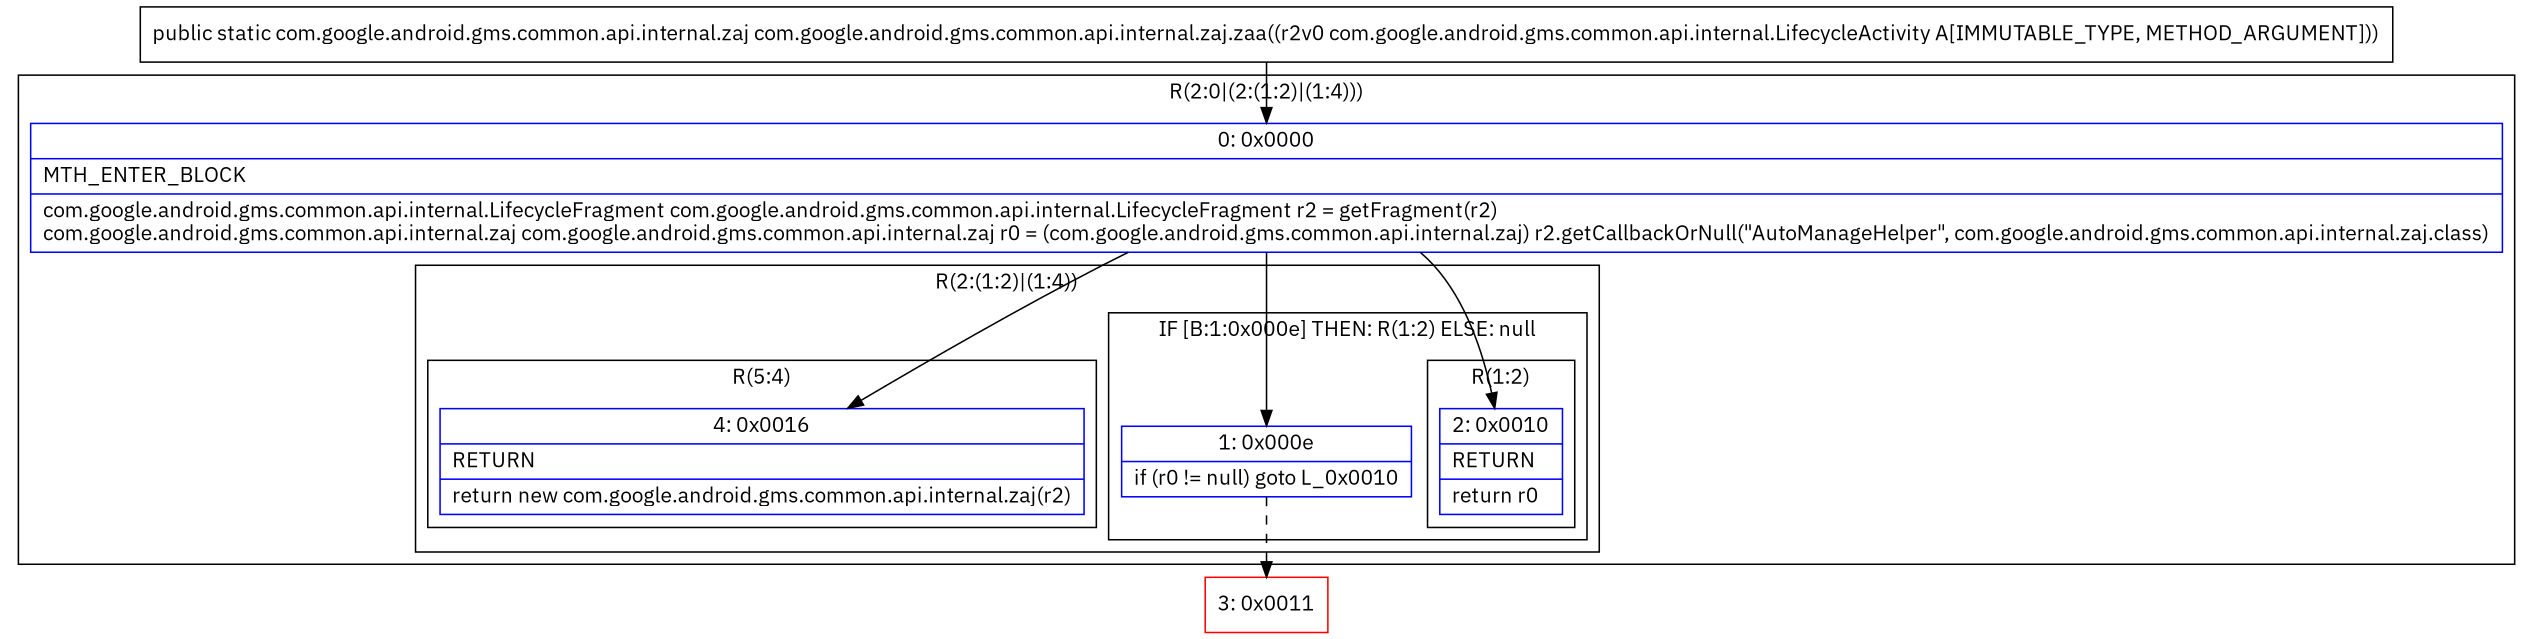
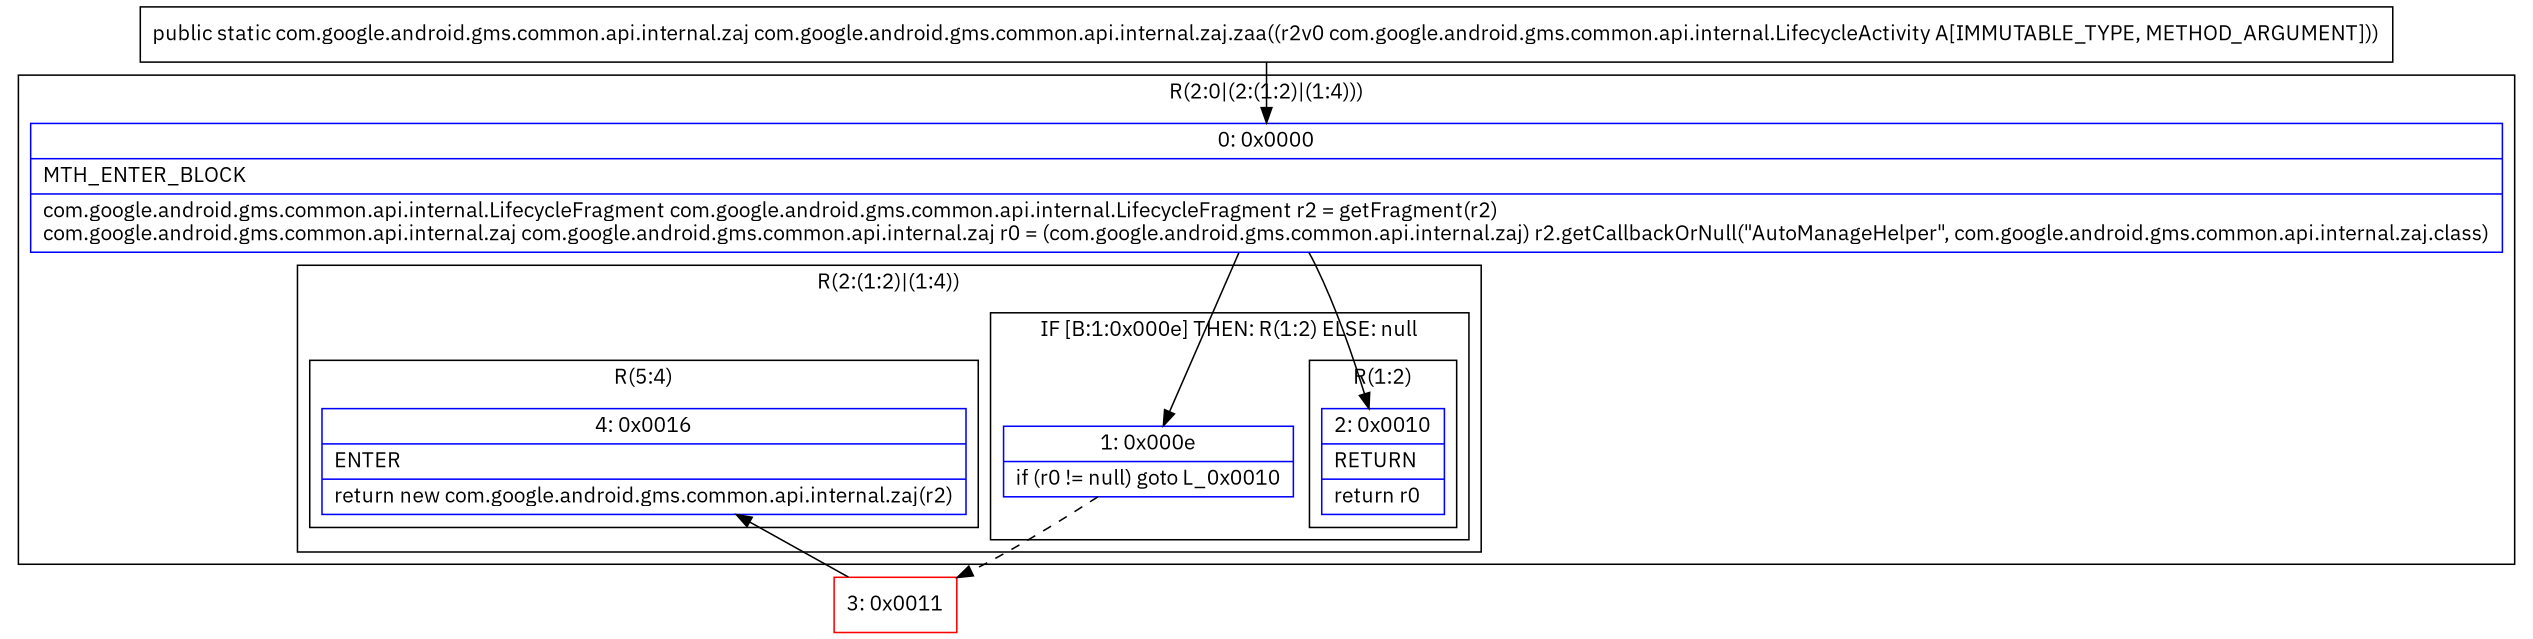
  digraph {
    fontname="IBM Plex Sans"
    node [color=blue fontname="IBM Plex Sans" shape=record]
    edge [fontname="IBM Plex Sans"]
    n1 [label="{2\:\ 0x0010|RETURN\l|return r0\l}"]
    n2 [label="{1\:\ 0x000e|if (r0 != null) goto L_0x0010\l}"]
-   n3 [label="{4\:\ 0x0016|RETURN\l|return new com.google.android.gms.common.api.internal.zaj(r2)\l}"]
+   n3 [label="{4\:\ 0x0016|ENTER\l|return new com.google.android.gms.common.api.internal.zaj(r2)\l}"]
    n4 [label="{0\:\ 0x0000|MTH_ENTER_BLOCK\l|com.google.android.gms.common.api.internal.LifecycleFragment com.google.android.gms.common.api.internal.LifecycleFragment r2 = getFragment(r2)\lcom.google.android.gms.common.api.internal.zaj com.google.android.gms.common.api.internal.zaj r0 = (com.google.android.gms.common.api.internal.zaj) r2.getCallbackOrNull(\"AutoManageHelper\", com.google.android.gms.common.api.internal.zaj.class)\l}"]
    n5 [color=red label="{3\:\ 0x0011}"]
    n6 [label="{public static com.google.android.gms.common.api.internal.zaj com.google.android.gms.common.api.internal.zaj.zaa((r2v0 com.google.android.gms.common.api.internal.LifecycleActivity A[IMMUTABLE_TYPE, METHOD_ARGUMENT])) }" color=""]
    subgraph cluster_1 {
      label="R(2:0|(2:(1:2)|(1:4)))"
      n4
      subgraph cluster_2 {
        label="R(2:(1:2)|(1:4))"
        subgraph cluster_3 {
          label="IF [B:1:0x000e] THEN: R(1:2) ELSE: null"
          n2
          subgraph cluster_4 {
            label="R(1:2)"
            n1
          }
        }
        subgraph cluster_5 {
          label="R(5:4)"
          n3
        }
      }
    }
    n2 -> n5 [style=dashed]
    n4 -> n1
    n4 -> n2
-   n4 -> n3
+   n5 -> n3
    n6 -> n4
  }
